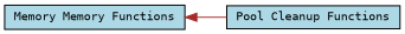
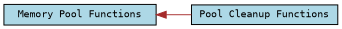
  digraph {
    rankdir=LR
    fontname="DejaVu Sans Mono"
    node [color=black fillcolor=lightblue fontname="DejaVu Sans Mono" fontsize=10 shape=record style=filled]
-   n1 [height=0.2 label="Memory Memory Functions" width=0.4]
+   n1 [height=0.2 label="Memory Pool Functions" width=0.4]
    n2 [fontcolor=black height=0.2 label="Pool Cleanup Functions" width=0.4]
    n1 -> n2 [dir=back fontname="DejaVu Sans Mono" fontsize=10 labelfontname=Helvetica labelfontsize=10 shape=plaintext style=solid color=brown]
  }
